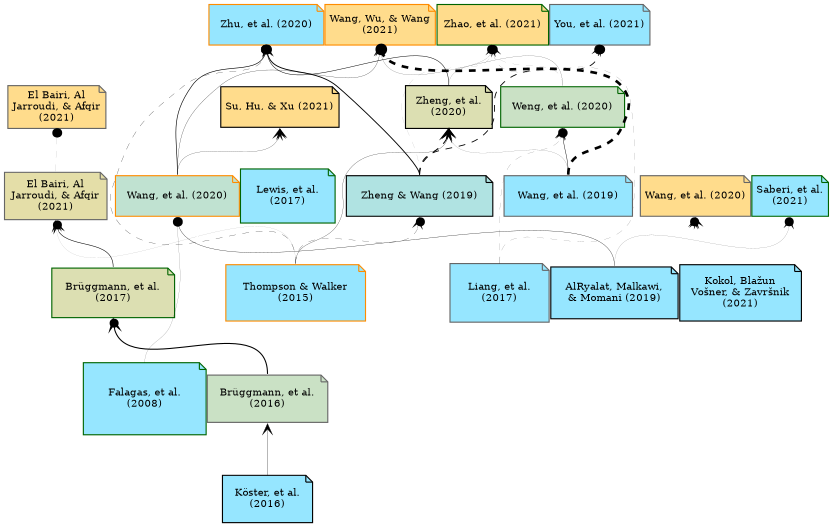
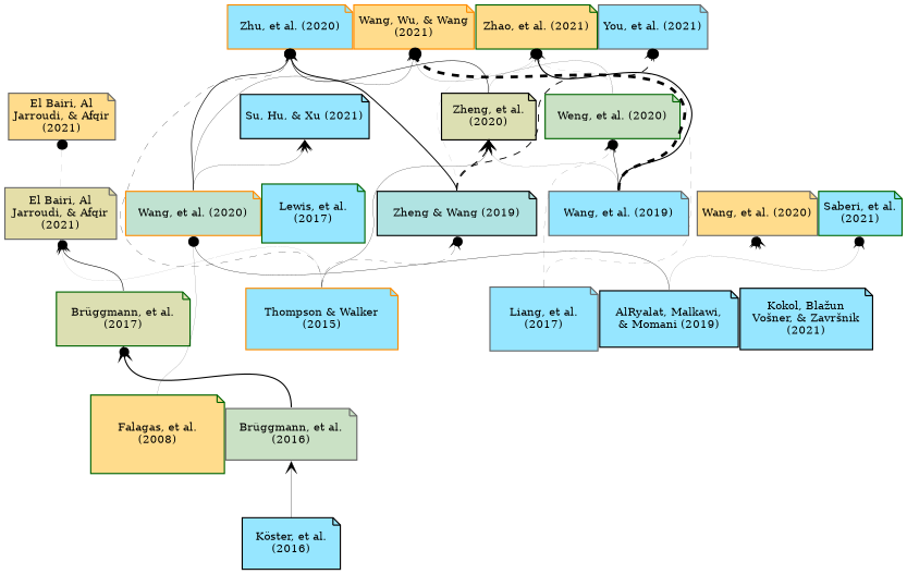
  digraph {
    nodesep=0.0
    rankdir=BT
    ranksep=0.5
    splines=true
    node [color=gray40 fillcolor="#96E6FF" fontsize=9 margin=0.05 ordering=in shape=note style=filled]
    edge [arrowhead=vee headport=s penwidth=0.204800 style=bold tailport=n]
-   n1 [color=darkgreen label="Falagas, et al.\n(2008)" margin=0.31053050461411097]
+   n1 [color=darkgreen fillcolor="#FFDC8C" label="Falagas, et al.\n(2008)" margin=0.31053050461411097]
    n2 [color=darkgreen fillcolor="#DCDFB2" label="Brüggmann, et al.\n(2017)" margin=0.16760912590556815]
    n3 [color=darkorange fillcolor="#C0E2D1" label="Wang, et al. (2020)" margin=0.1345098040014257]
    n4 [fillcolor="#FFDC8C" label="Wang, et al. (2020)"]
    n5 [fillcolor="#E4DEA8" label="El Bairi, Al\nJarroudi, & Afqir\n(2021)" margin=0.08010299956639813]
    n6 [color=darkorange label="Zhu, et al. (2020)" margin=0.1345098040014257]
-   n7 [color=black fillcolor="#FFDC8C" label="Su, Hu, & Xu (2021)"]
+   n7 [color=black label="Su, Hu, & Xu (2021)"]
    n8 [color=darkorange fillcolor="#FFDC8C" label="Wang, Wu, & Wang\n(2021)"]
    n9 [color=darkorange label="Thompson & Walker\n(2015)" margin=0.21127838567197355]
    n10 [color=black fillcolor="#B0E3E2" label="Zheng & Wang (2019)" margin=0.17552725051033058]
    n11 [color=black fillcolor="#DCDFB2" label="Zheng, et al.\n(2020)" margin=0.12781512503836437]
    n12 [color=darkgreen fillcolor="#FFDC8C" label="Zhao, et al. (2021)" margin=0.08010299956639813]
    n13 [fillcolor="#FFDC8C" label="El Bairi, Al\nJarroudi, & Afqir\n(2021)"]
    n14 [color=darkgreen fillcolor="#CAE1C5" label="Weng, et al. (2020)" margin=0.1345098040014257]
    n15 [label="You, et al. (2021)"]
    n16 [color=black label="Köster, et al.\n(2016)" margin=0.1579181246047625]
    n17 [fillcolor="#CAE1C5" label="Brüggmann, et al.\n(2016)" margin=0.1579181246047625]
    n18 [label="Liang, et al.\n(2017)" margin=0.22558748556724917]
    n19 [color=darkgreen label="Lewis, et al.\n(2017)" margin=0.19771212547196626]
    n20 [color=black label="AlRyalat, Malkawi,\n& Momani (2019)" margin=0.17787536009528288]
    n21 [color=darkgreen label="Saberi, et al.\n(2021)"]
    n22 [label="Wang, et al. (2019)" margin=0.1613943352306837]
    n23 [color=black label="Kokol, Blažun\nVošner, & Završnik\n(2021)" margin=0.1345098040014257]
    n1 -> n2 [arrowhead=dot penwidth=0.012448 style=dashed]
    n1 -> n3 [arrowhead=dot penwidth=0.100794]
    n1 -> n4 [arrowhead=dot penwidth=0.008531]
    n2 -> n5 [penwidth=0.479537]
    n3 -> n6 [arrowhead=dot penwidth=0.549028]
    n3 -> n7 [penwidth=0.165970]
    n3 -> n8
    n5 -> n13 [arrowhead=dot penwidth=0.061044 style=dashed]
    n9 -> n5 [penwidth=0.048873]
    n9 -> n6 [arrowhead=dot style=dashed]
    n9 -> n10 [penwidth=0.174623 style=dashed]
    n9 -> n11 [penwidth=0.201465]
    n9 -> n12 [arrowhead=dot penwidth=0.017827]
    n9 -> n13 [arrowhead=dot penwidth=0.005630 style=dashed]
    n10 -> n6 [arrowhead=dot penwidth=0.812085]
    n10 -> n8 [penwidth=0.040954]
    n10 -> n11 [penwidth=0.904251 style=dashed]
    n10 -> n12 [penwidth=0.050949 style=dashed]
    n10 -> n14 [penwidth=0.014655]
    n10 -> n15 [arrowhead=dot penwidth=0.755041 style=dashed]
    n11 -> n6 [penwidth=0.425348]
    n11 -> n12 [arrowhead=dot penwidth=0.087016]
    n14 -> n8 [arrowhead=dot penwidth=0.127763]
    n14 -> n12 [penwidth=0.061437 style=dashed]
    n14 -> n15 [penwidth=0.037893 style=dashed]
    n16 -> n17 [penwidth=0.247892]
    n17 -> n2 [penwidth=0.942382]
    n18 -> n4 [penwidth=0.018467]
    n18 -> n6 [penwidth=0.005442]
    n18 -> n10 [arrowhead=dot penwidth=0.005015]
    n18 -> n11 [penwidth=0.009146]
    n18 -> n12 [arrowhead=dot penwidth=0.096646 style=dashed]
    n18 -> n14 [penwidth=0.099806 style=dashed]
    n18 -> n15 [arrowhead=dot penwidth=0.004713]
    n19 -> n7 [penwidth=0.000871 style=dashed]
    n20 -> n3 [arrowhead=dot penwidth=0.259646]
    n20 -> n4 [penwidth=0.017340 style=dashed]
    n20 -> n21 [penwidth=0.087979]
    n22 -> n8 [arrowhead=dot penwidth=2.363461 style=dashed]
    n22 -> n11 [penwidth=0.091913]
+   n22 -> n12 [arrowhead=dot penwidth=0.920843]
    n22 -> n14 [arrowhead=dot penwidth=0.374384]
    n23 -> n4 [penwidth=0.007552 style=dashed]
    n23 -> n5 [arrowhead=dot penwidth=0.009983]
    n23 -> n7 [penwidth=0.010889 style=dashed]
    n23 -> n21 [arrowhead=dot penwidth=0.005394 style=dashed]
  }
